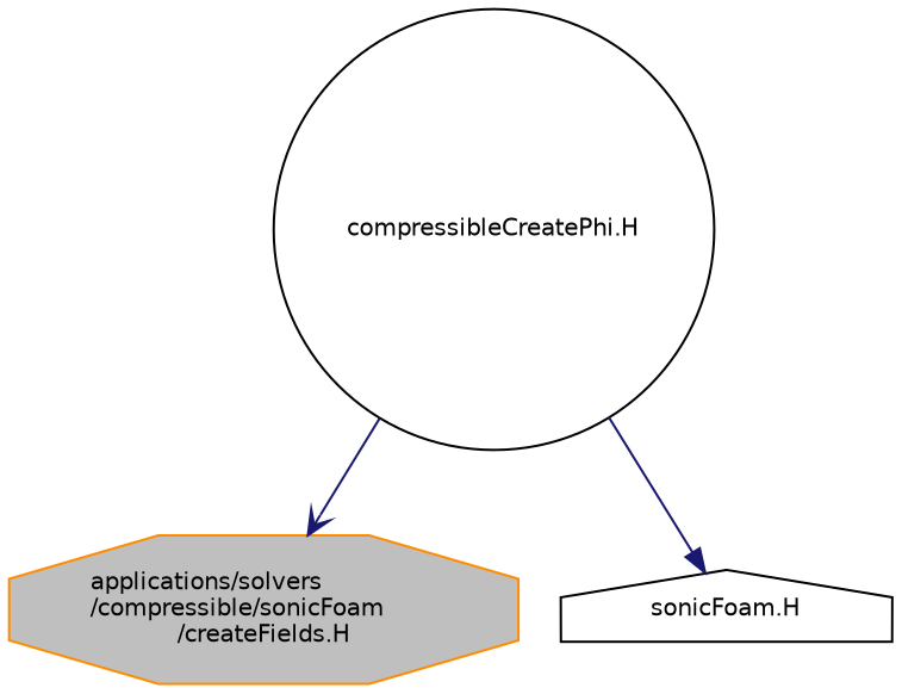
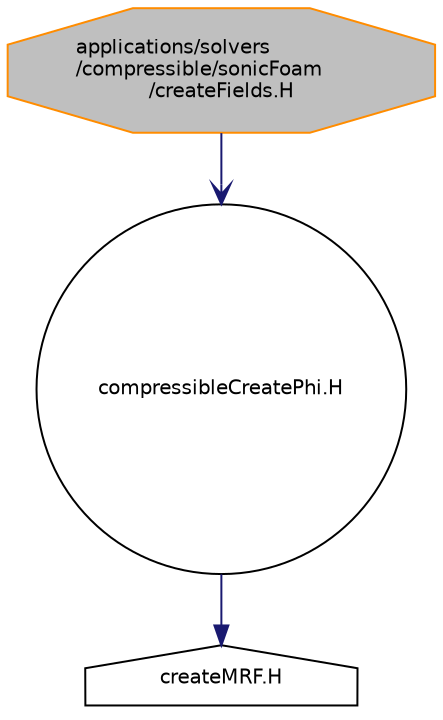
  digraph {
    node [color=black fontname=Helvetica fontsize=10]
    edge [color=midnightblue fontname=Helvetica fontsize=10 labelfontname=Helvetica labelfontsize=10 style=solid]
    n1 [color=darkorange fillcolor=grey75 fontcolor=black height=0.2 label="applications/solvers\l/compressible/sonicFoam\l/createFields.H" shape=octagon style=filled width=0.4]
    n2 [height=0.2 label="compressibleCreatePhi.H" shape=circle width=0.4]
-   n3 [height=0.2 label="sonicFoam.H" shape=house width=0.4]
-   n2 -> n1 [arrowhead=vee]
+   n3 [height=0.2 label="createMRF.H" shape=house width=0.4]
+   n1 -> n2 [arrowhead=vee]
    n2 -> n3 [arrowhead=normal]
  }
